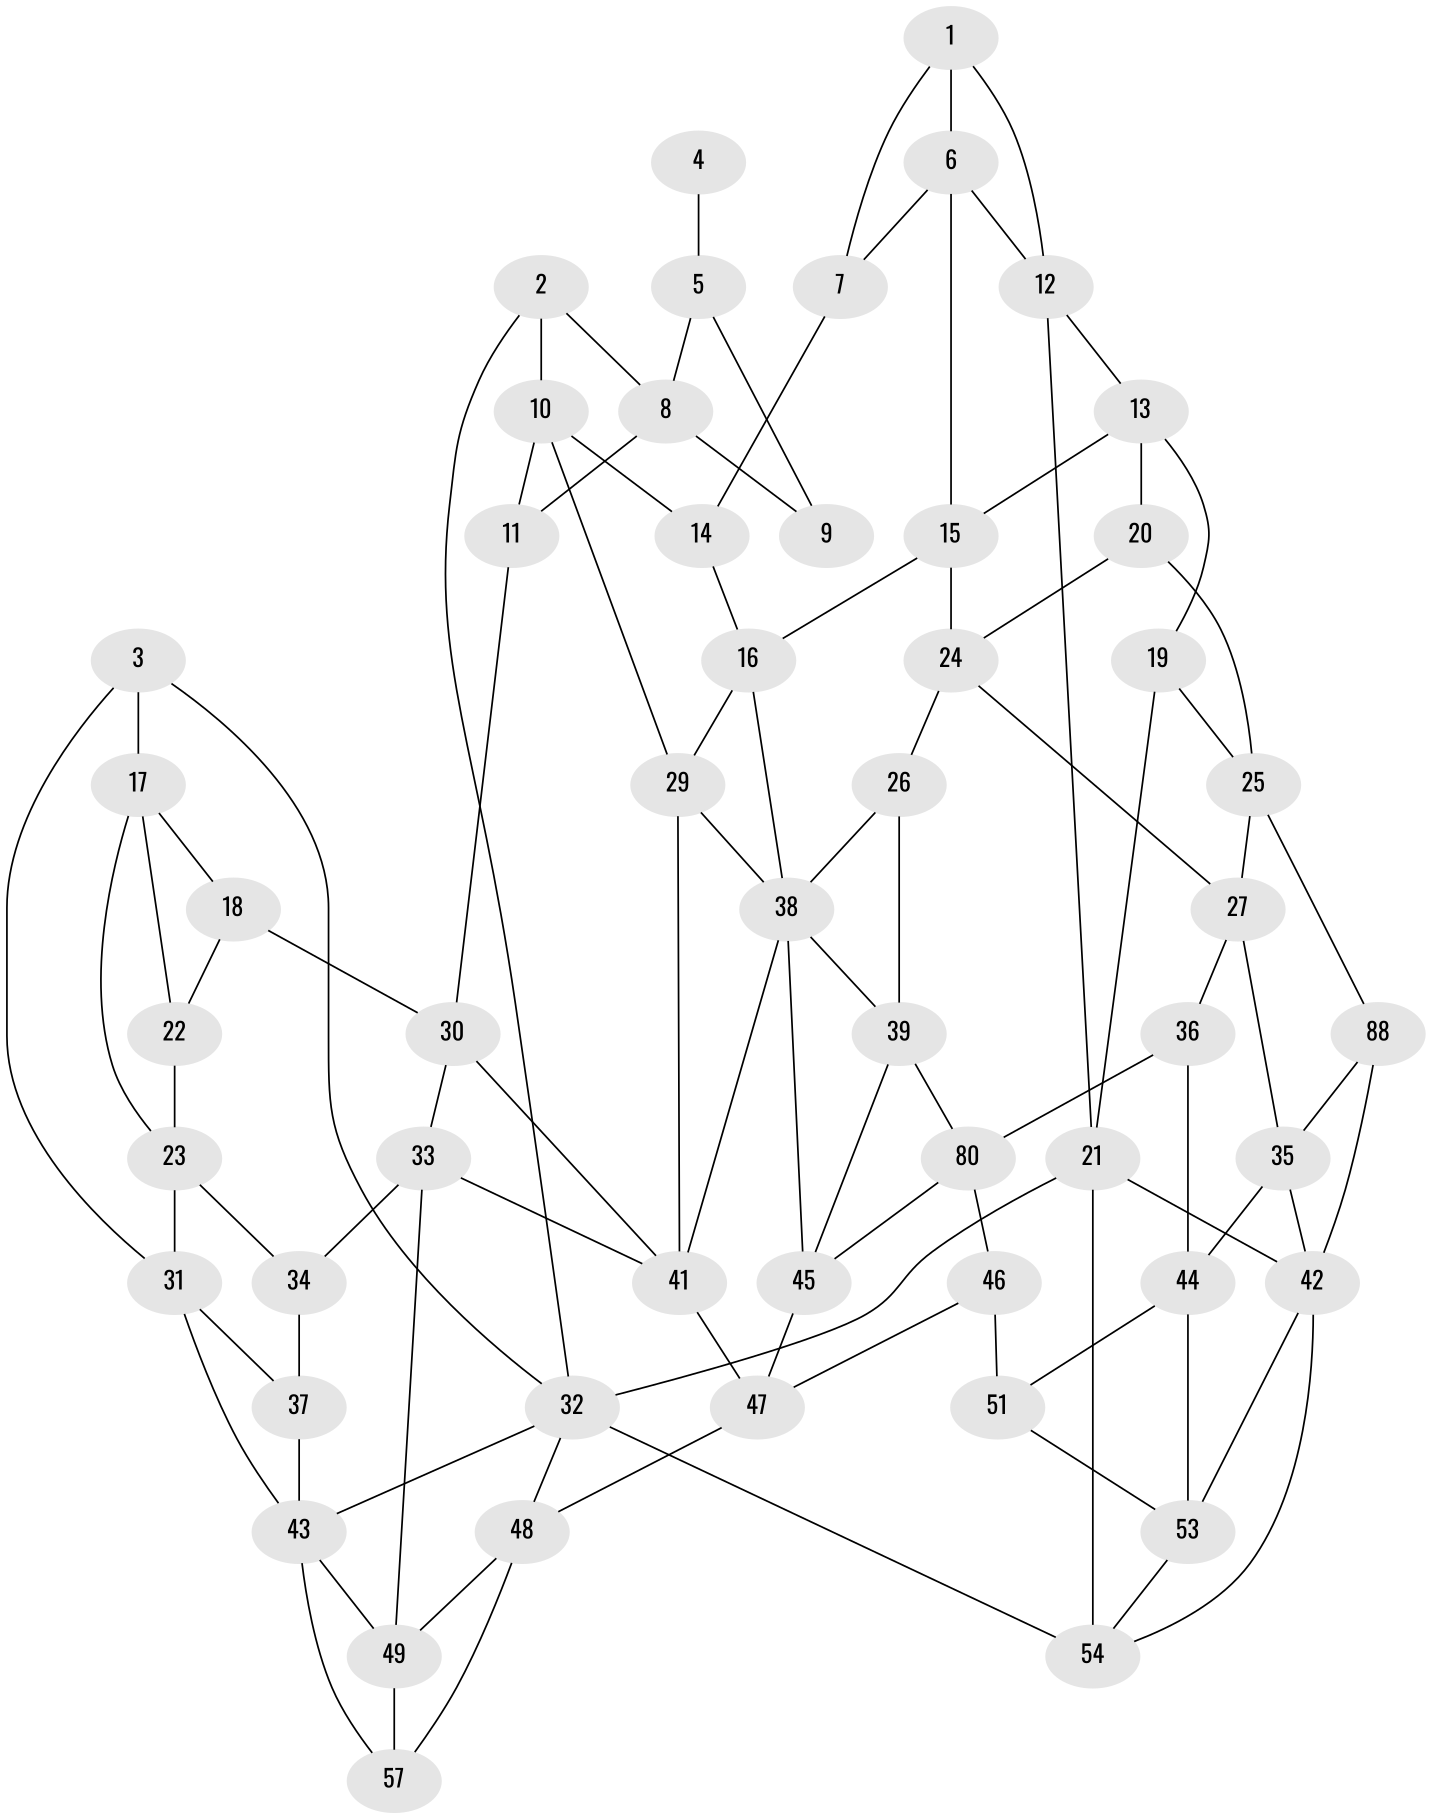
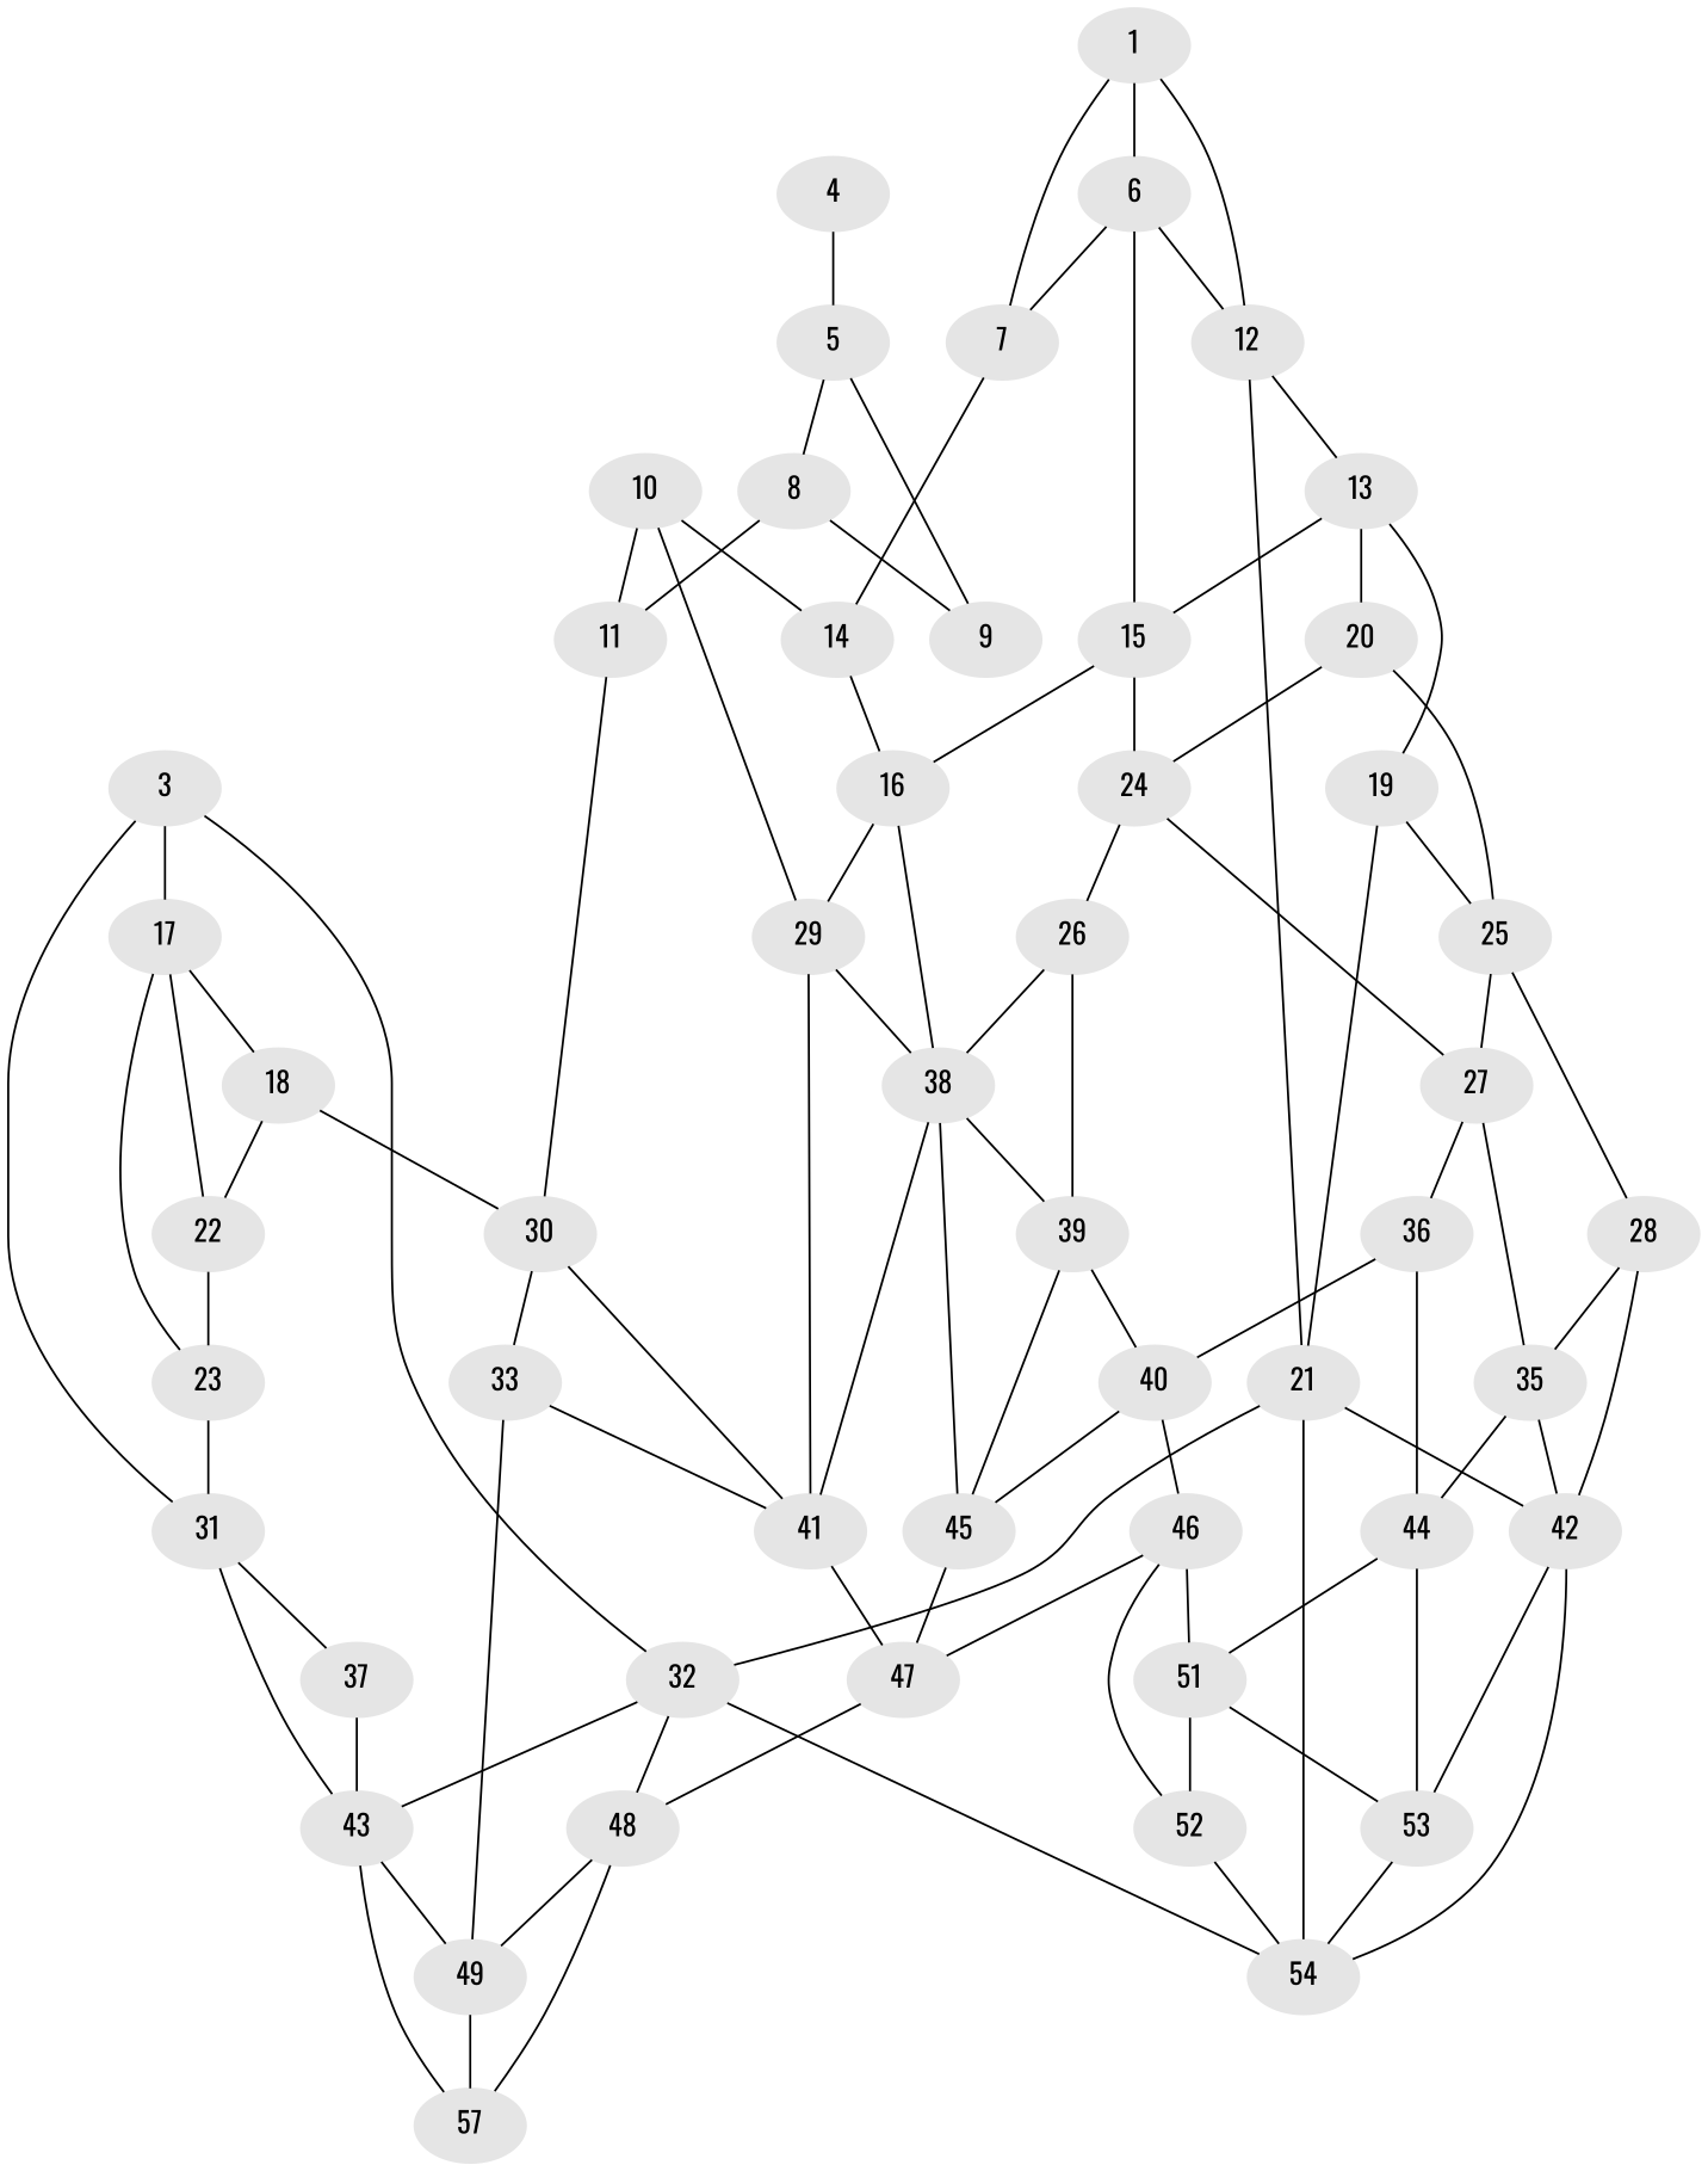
  graph {
    fontname=Oswald
    node [color=gray90 fontname=Oswald style=filled]
    edge [fontname=Oswald weight=1.0]
    1
    6
    7
    12
    15
    14
    13
    21
-   2
    8
    10
    32
    9
    11
    29
    54
    43
    48
    3
    17
    31
    18
    22
    23
    37
    4
    5
    16
    24
    30
    38
    41
    33
    19
    20
    42
    25
    26
    27
    39
    45
-   34
-   28 [label=88]
+   28
    53
    35
    36
-   40 [label=80]
+   40
    44
    47
    49
    n51 [label=57]
    51
    46
+   52
    1 -- 6
    1 -- 7
    1 -- 12
    6 -- 7
    6 -- 12
    6 -- 15
    7 -- 14 [weight=2.0]
    12 -- 13
    12 -- 21
    15 -- 16
    15 -- 24
    14 -- 16
    13 -- 15
    13 -- 19
    13 -- 20
    21 -- 32
    21 -- 54
    21 -- 42
-   2 -- 8
-   2 -- 10
-   2 -- 32
    8 -- 9
    8 -- 11
    10 -- 14
    10 -- 11
    10 -- 29
    32 -- 54
    32 -- 43
    32 -- 48
    11 -- 30
    29 -- 38
    29 -- 41
    43 -- 49
    43 -- n51
    48 -- 49
    48 -- n51
    3 -- 32
    3 -- 17
    3 -- 31
    17 -- 18
    17 -- 22
    17 -- 23
    31 -- 43
    31 -- 37
    18 -- 22
    18 -- 30
    22 -- 23
    23 -- 31
-   23 -- 34
    37 -- 43
    4 -- 5 [weight=2.0]
    5 -- 8
    5 -- 9
    16 -- 29
    16 -- 38
    24 -- 26
    24 -- 27
    30 -- 41
    30 -- 33
    38 -- 41
    38 -- 39
    38 -- 45
    41 -- 47
    33 -- 41
-   33 -- 34
    33 -- 49
    19 -- 21
    19 -- 25
    20 -- 24
    20 -- 25
    42 -- 54
    42 -- 53
    25 -- 27
    25 -- 28
    26 -- 38
    26 -- 39
    27 -- 35
    27 -- 36
    39 -- 45
    39 -- 40
    45 -- 47
-   34 -- 37 [weight=2.0]
    28 -- 42
    28 -- 35
    53 -- 54
    35 -- 42
    35 -- 44
    36 -- 40 [weight=2.0]
    36 -- 44
    40 -- 45
    40 -- 46
    44 -- 53
    44 -- 51
    47 -- 48
    49 -- n51
    51 -- 53
+   51 -- 52
    46 -- 47
    46 -- 51
+   46 -- 52
+   52 -- 54
  }
